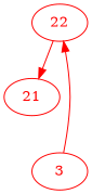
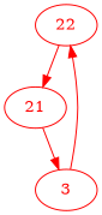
  digraph {
    node [color=red fontcolor=red]
    edge [color=red]
    n1 [label=22]
    3
    21
    n1 -> 21
    3 -> n1
+   21 -> 3
  }
